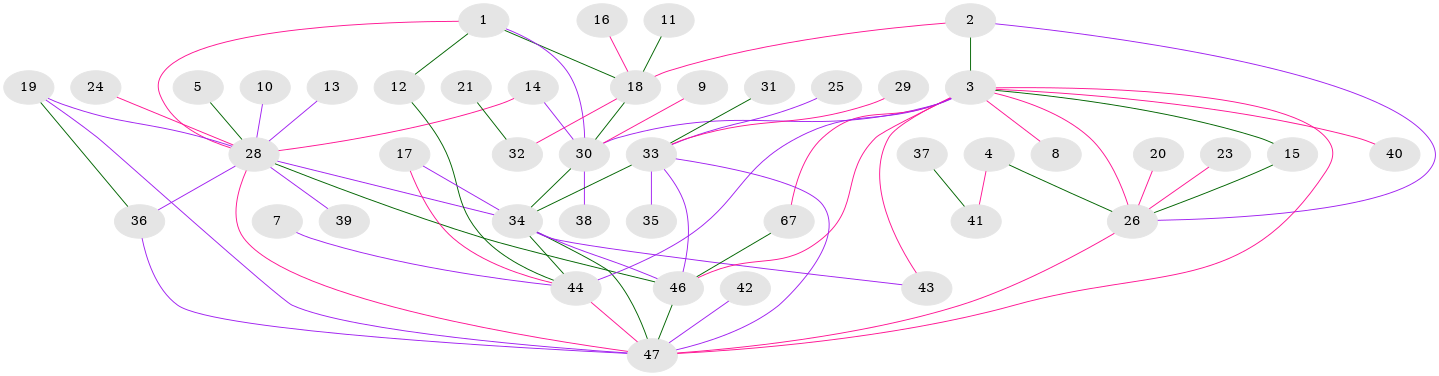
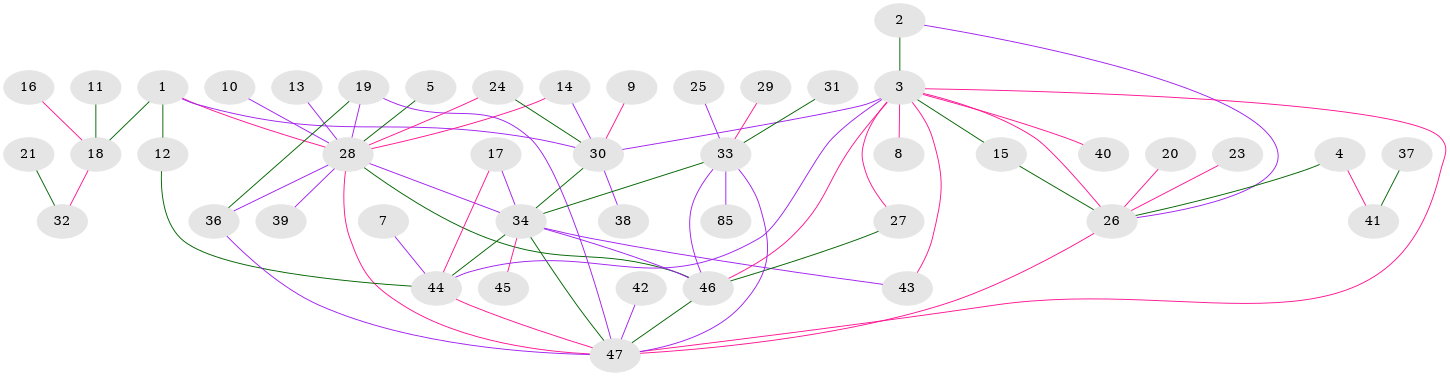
  graph {
    node [color=gray90 style=filled]
    edge [color=deeppink weight=1.0]
    1
    18
    28
    30
    12
    32
    47
    46
    34
    36
    39
    38
    2
    3
    26
    8
    15
-   27 [label=67]
+   27
    40
    43
    44
    4
    41
    5
    7
    9
    10
    11
    13
    14
    16
    17
+   45
    19
    20
    21
    23
    24
    25
    33
-   35
+   35 [label=85]
    29
    31
    37
    42
    1 -- 18 [color=darkgreen]
    1 -- 28
    1 -- 30 [color=purple weight=2.0]
    1 -- 12 [color=darkgreen weight=2.0]
-   18 -- 30 [color=darkgreen weight=2.0]
+   24 -- 30 [color=darkgreen weight=2.0]
    18 -- 32
    28 -- 47
    28 -- 46 [color=darkgreen]
    28 -- 34 [color=purple]
    28 -- 36 [color=purple]
    28 -- 39 [color=purple]
    30 -- 34 [color=darkgreen]
    30 -- 38 [color=purple]
    12 -- 44 [color=darkgreen]
    46 -- 47 [color=darkgreen]
    34 -- 47 [color=darkgreen]
    34 -- 46 [color=purple]
    34 -- 43 [color=purple]
    34 -- 44 [color=darkgreen]
+   34 -- 45
    36 -- 47 [color=purple]
-   2 -- 18
    2 -- 3 [color=darkgreen weight=2.0]
    2 -- 26 [color=purple]
    3 -- 30 [color=purple]
    3 -- 47
    3 -- 46
    3 -- 26 [weight=2.0]
    3 -- 8 [weight=2.0]
    3 -- 15 [color=darkgreen]
    3 -- 27
    3 -- 40
    3 -- 43
    3 -- 44 [color=purple weight=4.0]
    26 -- 47
    15 -- 26 [color=darkgreen]
    27 -- 46 [color=darkgreen]
    44 -- 47
    4 -- 26 [color=darkgreen]
    4 -- 41
    5 -- 28 [color=darkgreen]
    7 -- 44 [color=purple]
    9 -- 30
    10 -- 28 [color=purple]
    11 -- 18 [color=darkgreen]
    13 -- 28 [color=purple]
    14 -- 28
    14 -- 30 [color=purple]
    16 -- 18
    17 -- 34 [color=purple]
    17 -- 44
    19 -- 28 [color=purple]
    19 -- 47 [color=purple]
    19 -- 36 [color=darkgreen]
    20 -- 26
    21 -- 32 [color=darkgreen]
    23 -- 26
    24 -- 28
    25 -- 33 [color=purple]
    33 -- 47 [color=purple]
    33 -- 46 [color=purple]
    33 -- 34 [color=darkgreen]
    33 -- 35 [color=purple]
    29 -- 33
    31 -- 33 [color=darkgreen]
    37 -- 41 [color=darkgreen]
    42 -- 47 [color=purple]
  }
